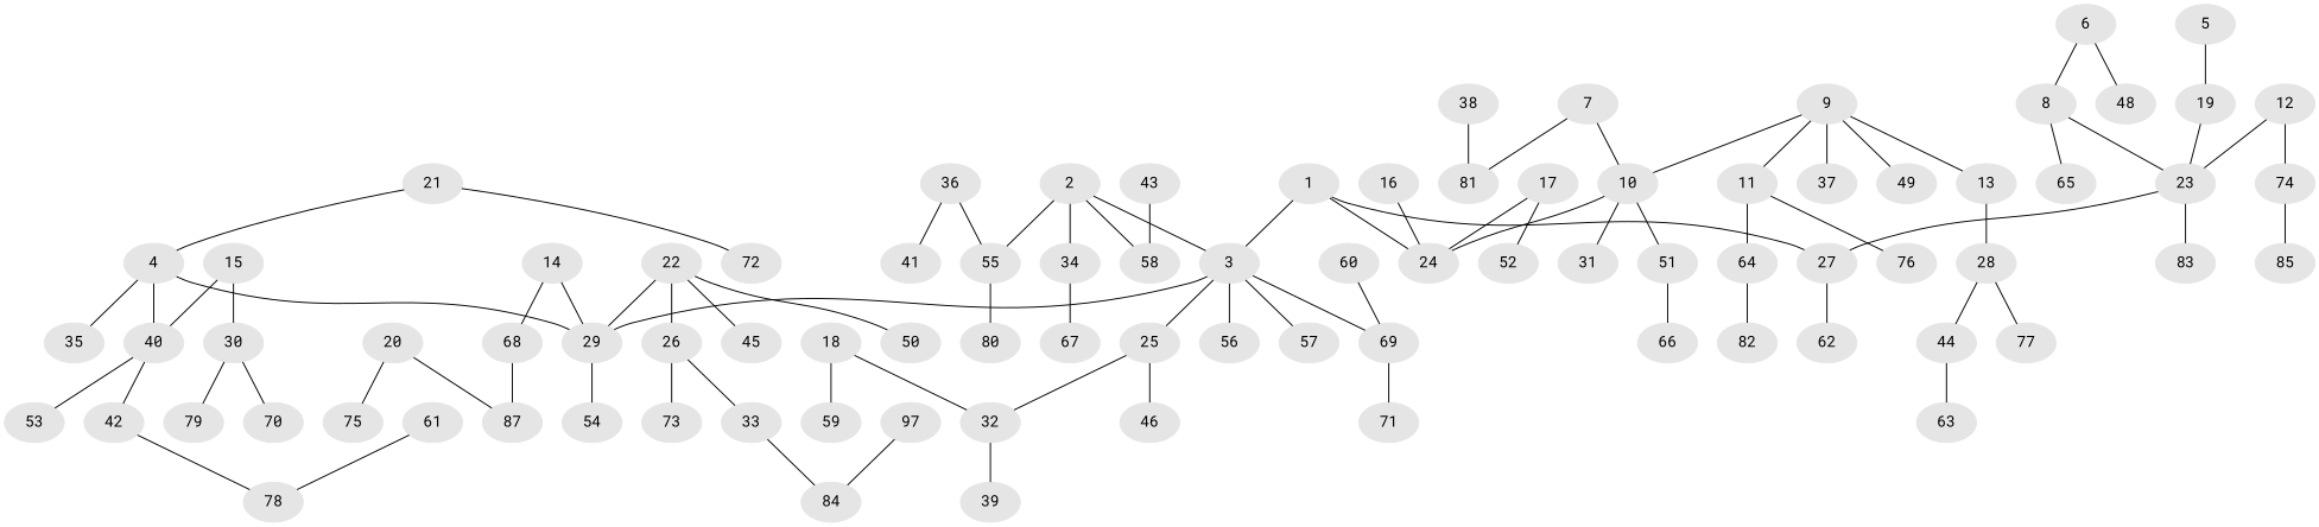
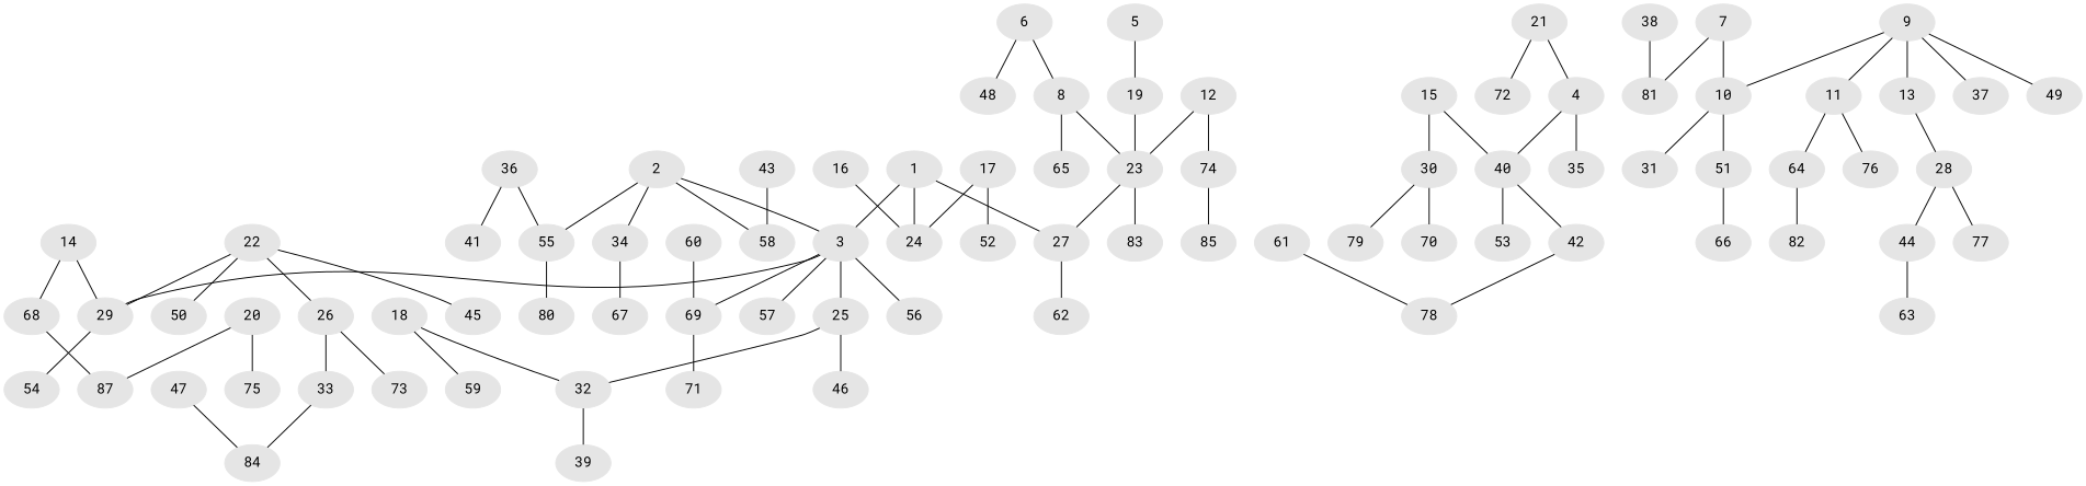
  graph {
    fontname="Roboto Mono"
    node [color=gray90 fontname="Roboto Mono" style=filled]
    edge [fontname="Roboto Mono" weight=1.0]
    1
    3
    24
    27
    25
    29
    56
    57
    69
    62
    2
    34
    55
    58
    67
    80
    32
    46
    54
    71
    4
    35
    40
    42
    53
    5
    19
    23
    6
    8
    48
    65
    7
    10
    81
    31
    51
    83
    9
    11
    13
    37
    49
    64
    76
    28
    66
    82
    12
    74
    85
    44
    77
    14
    68
    n56 [label=87]
    15
    30
    70
    79
    16
    17
    52
    18
    59
    39
    20
    75
    21
    72
    22
    26
    45
    50
    33
    73
    84
    63
    36
    41
    38
    78
    43
-   47 [label=97]
+   47
    60
    61
    1 -- 3
    1 -- 24
    1 -- 27
    3 -- 25
    3 -- 29
    3 -- 56
    3 -- 57
    3 -- 69
    27 -- 62
    25 -- 32
    25 -- 46
    29 -- 54
    69 -- 71
    2 -- 3
    2 -- 34
    2 -- 55
    2 -- 58
    34 -- 67
    55 -- 80
    32 -- 39
-   4 -- 29
    4 -- 35
    4 -- 40
    40 -- 42
    40 -- 53
    42 -- 78
    5 -- 19
    19 -- 23
    23 -- 27
    23 -- 83
    6 -- 8
    6 -- 48
    8 -- 23
    8 -- 65
    7 -- 10
    7 -- 81
-   10 -- 24
    10 -- 31
    10 -- 51
    51 -- 66
    9 -- 10
    9 -- 11
    9 -- 13
    9 -- 37
    9 -- 49
    11 -- 64
    11 -- 76
    13 -- 28
    64 -- 82
    28 -- 44
    28 -- 77
    12 -- 23
    12 -- 74
    74 -- 85
    44 -- 63
    14 -- 29
    14 -- 68
    68 -- n56
    15 -- 40
    15 -- 30
    30 -- 70
    30 -- 79
    16 -- 24
    17 -- 24
    17 -- 52
    18 -- 32
    18 -- 59
    20 -- n56
    20 -- 75
    21 -- 4
    21 -- 72
    22 -- 29
    22 -- 26
    22 -- 45
    22 -- 50
    26 -- 33
    26 -- 73
    33 -- 84
    36 -- 55
    36 -- 41
    38 -- 81
    43 -- 58
    47 -- 84
    60 -- 69
    61 -- 78
  }
